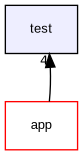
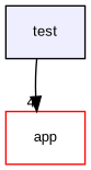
  digraph {
    compound=true
    fontname="Liberation Sans"
    node [fontname="Liberation Sans" fontsize=10 shape=box style=filled]
    n1 [fillcolor="#eeeeff" label=test pencolor=black]
    n2 [color=red fillcolor=white label=app]
-   n2 -> n1 [headlabel=4 labeldistance=1.5 labelfontname=Helvetica labelfontsize=10 fontname="Liberation Sans"]
+   n1 -> n2 [headlabel=4 labeldistance=1.5 labelfontname=Helvetica labelfontsize=10 fontname="Liberation Sans"]
  }
